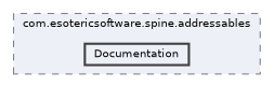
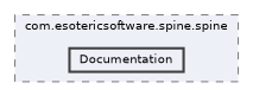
  digraph {
    compound=true
    fontname="DejaVu Sans"
    n1 [color=grey25 fillcolor="#edf0f7" fontname="DejaVu Sans" fontsize=10 height=0.2 label=Documentation shape=box style="filled,bold" width=0.4]
    subgraph cluster_1 {
      bgcolor="#edf0f7"
      fontsize=10
-     label="com.esotericsoftware.spine.addressables"
+     label="com.esotericsoftware.spine.spine"
      pencolor=grey50
      style="filled,dashed"
      n1
    }
  }
